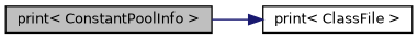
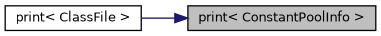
  digraph {
    rankdir=RL
    node [color=black fontname=Helvetica fontsize=10 shape=record style=filled]
    n1 [fillcolor=grey75 fontcolor=black height=0.2 label="print\< ConstantPoolInfo \>" width=0.4]
    n2 [fillcolor=white height=0.2 label="print\< ClassFile \>" width=0.4]
-   n2 -> n1 [color=midnightblue dir=back fontname=Helvetica fontsize=10 labelfontname=Helvetica labelfontsize=10 style=solid]
+   n1 -> n2 [color=midnightblue dir=back fontname=Helvetica fontsize=10 labelfontname=Helvetica labelfontsize=10 style=solid]
  }
